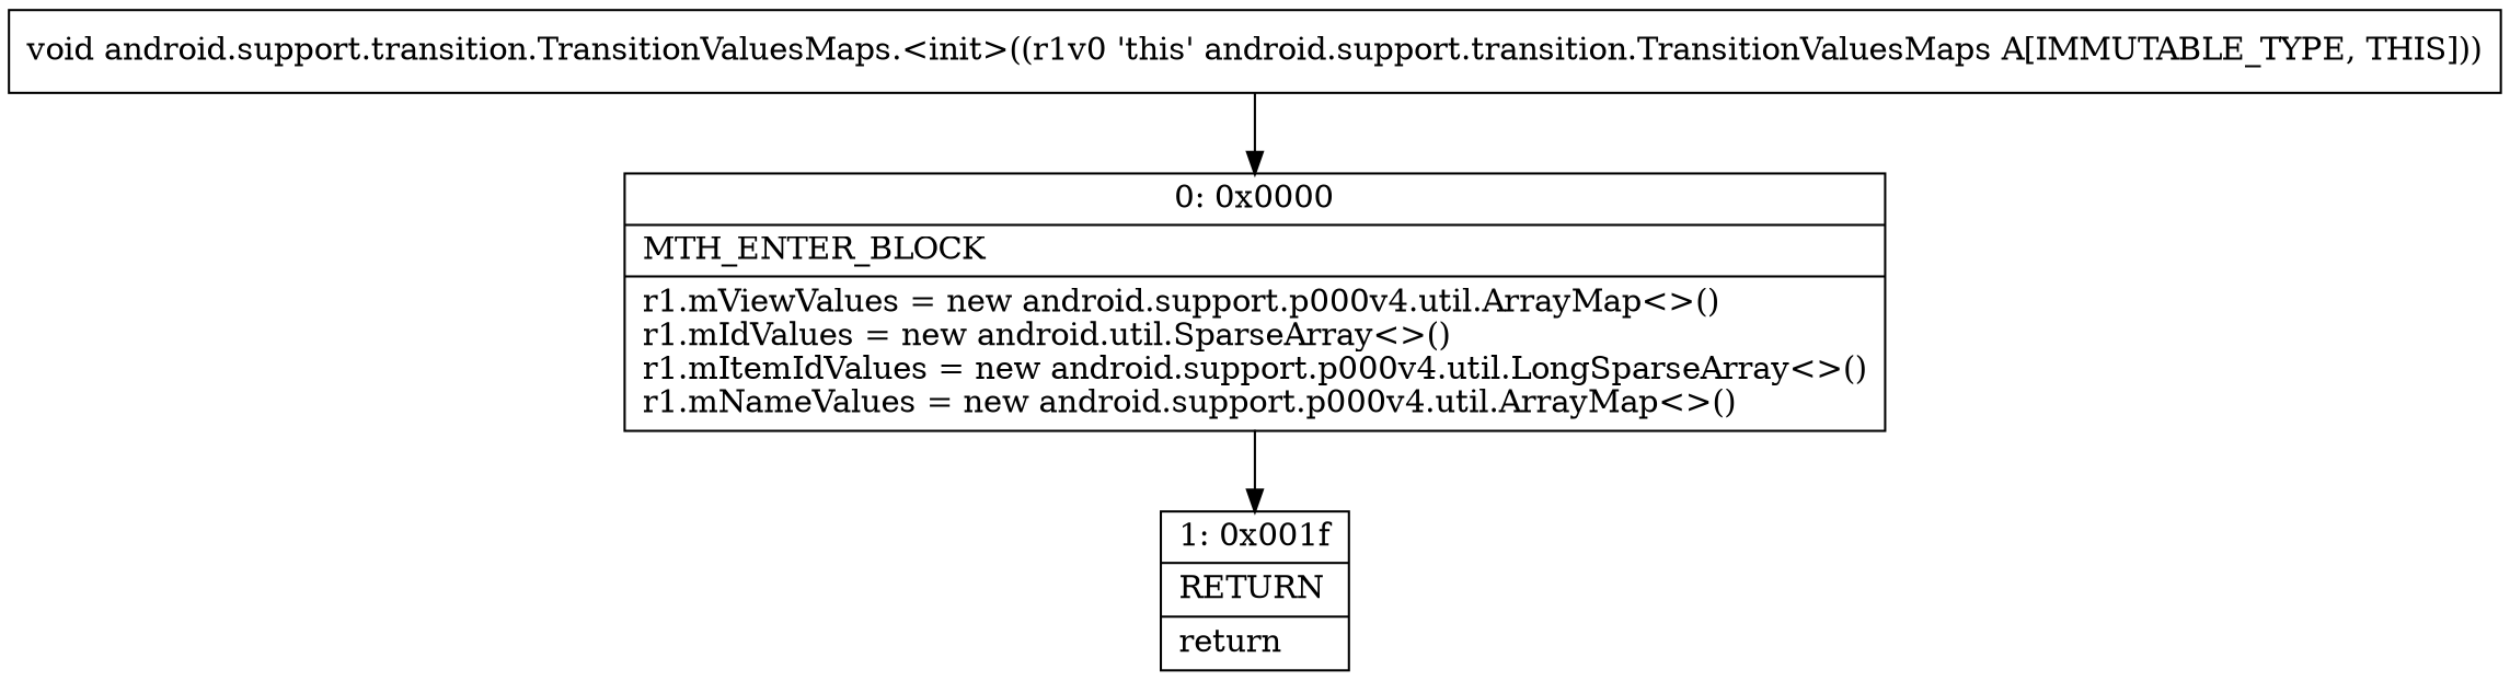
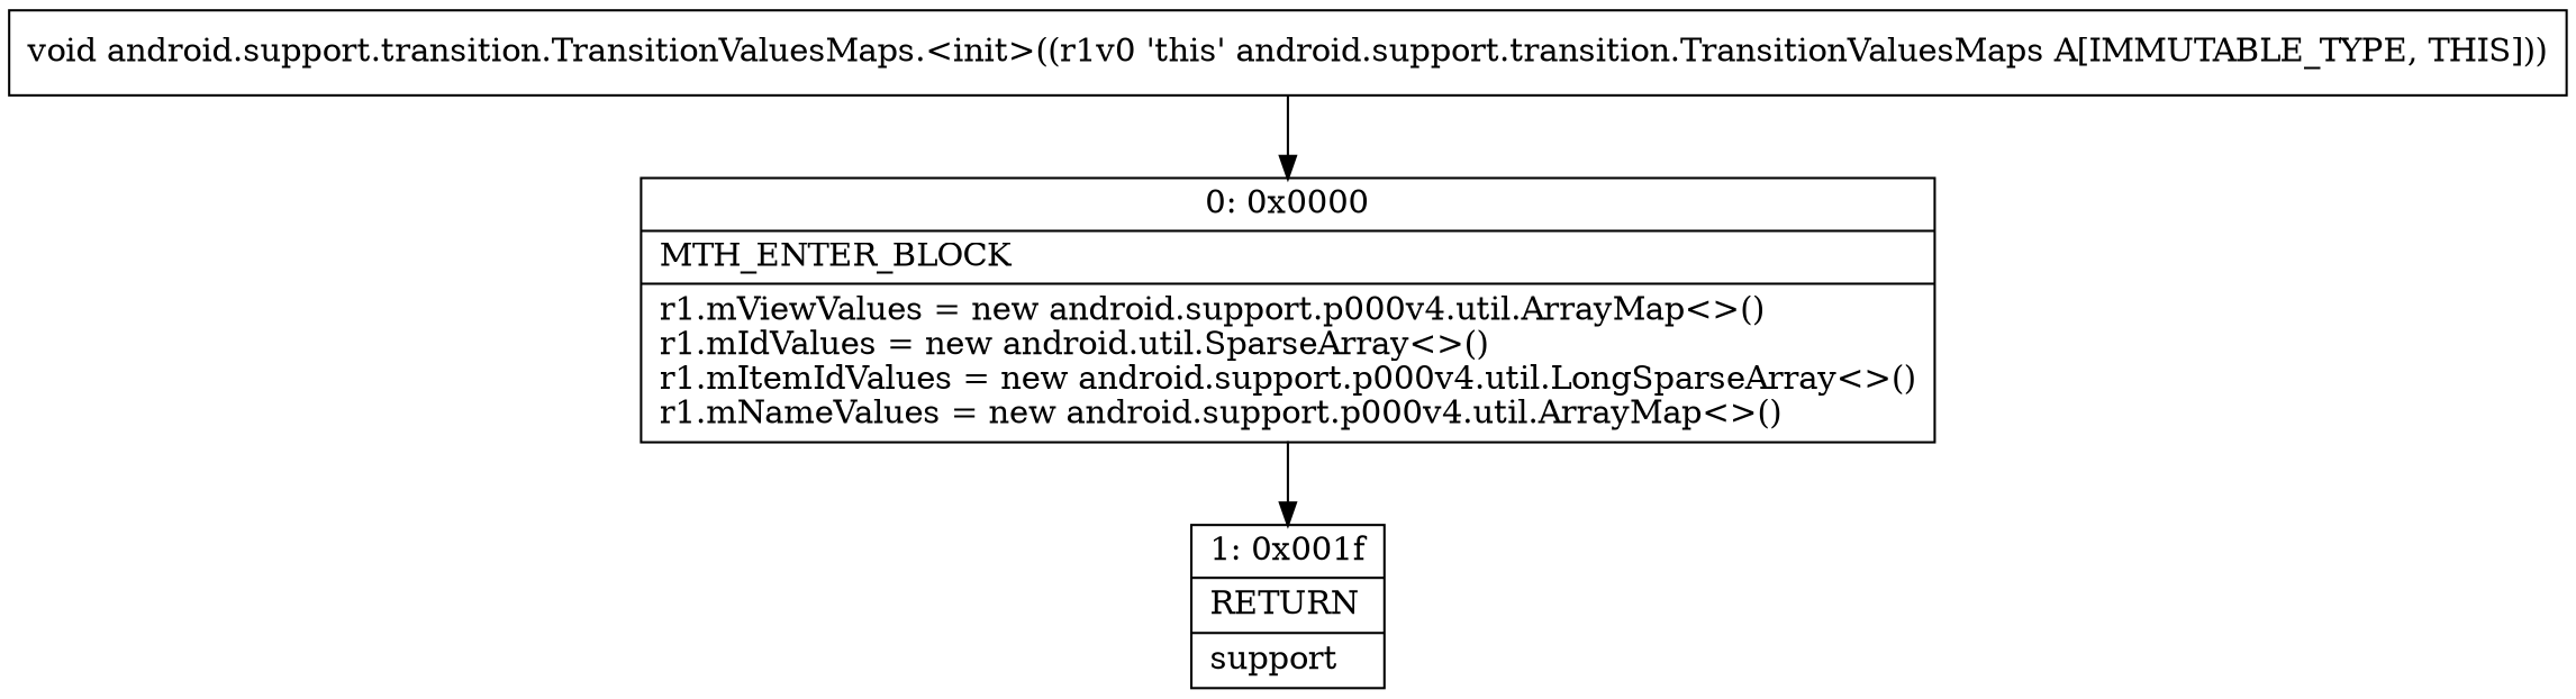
  digraph {
    node [shape=record]
    n1 [label="{0\:\ 0x0000|MTH_ENTER_BLOCK\l|r1.mViewValues = new android.support.p000v4.util.ArrayMap\<\>()\lr1.mIdValues = new android.util.SparseArray\<\>()\lr1.mItemIdValues = new android.support.p000v4.util.LongSparseArray\<\>()\lr1.mNameValues = new android.support.p000v4.util.ArrayMap\<\>()\l}"]
-   n2 [label="{1\:\ 0x001f|RETURN\l|return\l}"]
+   n2 [label="{1\:\ 0x001f|RETURN\l|support\l}"]
    n3 [label="{void android.support.transition.TransitionValuesMaps.\<init\>((r1v0 'this' android.support.transition.TransitionValuesMaps A[IMMUTABLE_TYPE, THIS])) }"]
    n1 -> n2
    n3 -> n1
  }
